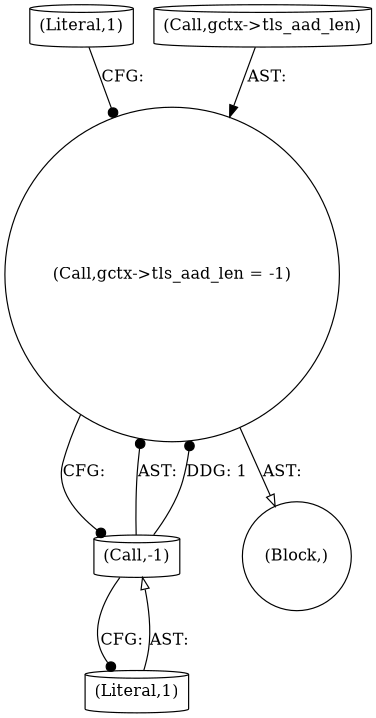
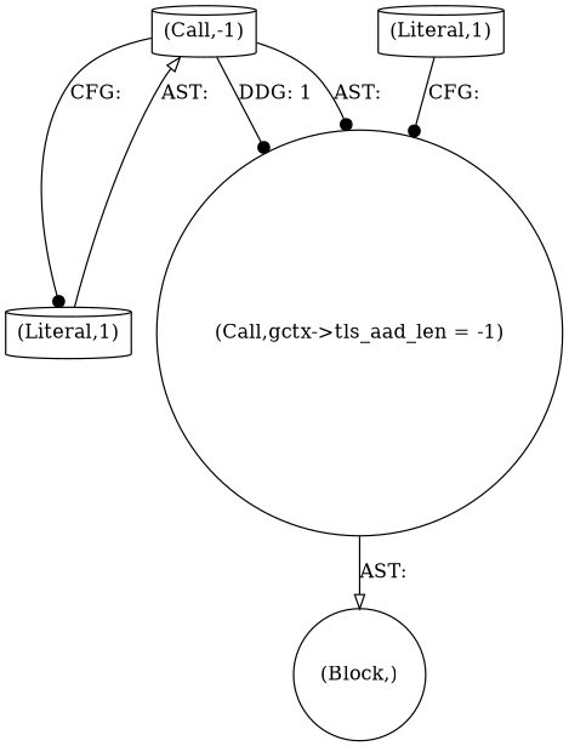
  digraph {
    node [shape=cylinder]
    edge [arrowhead=dot]
    n1 [label="(Call,gctx->tls_aad_len = -1)" shape=circle]
    n2 [label="(Call,-1)"]
    n3 [label="(Block,)" shape=circle]
    n4 [label="(Literal,1)"]
    n5 [label="(Literal,1)"]
-   n6 [label="(Call,gctx->tls_aad_len)"]
-   n1 -> n2 [label="CFG: "]
    n1 -> n3 [arrowhead=onormal label="AST: "]
    n2 -> n1 [label="AST: "]
    n2 -> n1 [label="DDG: 1"]
    n2 -> n4 [label="CFG: "]
    n4 -> n2 [arrowhead=onormal label="AST: "]
    n5 -> n1 [label="CFG: "]
-   n6 -> n1 [arrowhead=normal label="AST: "]
  }
